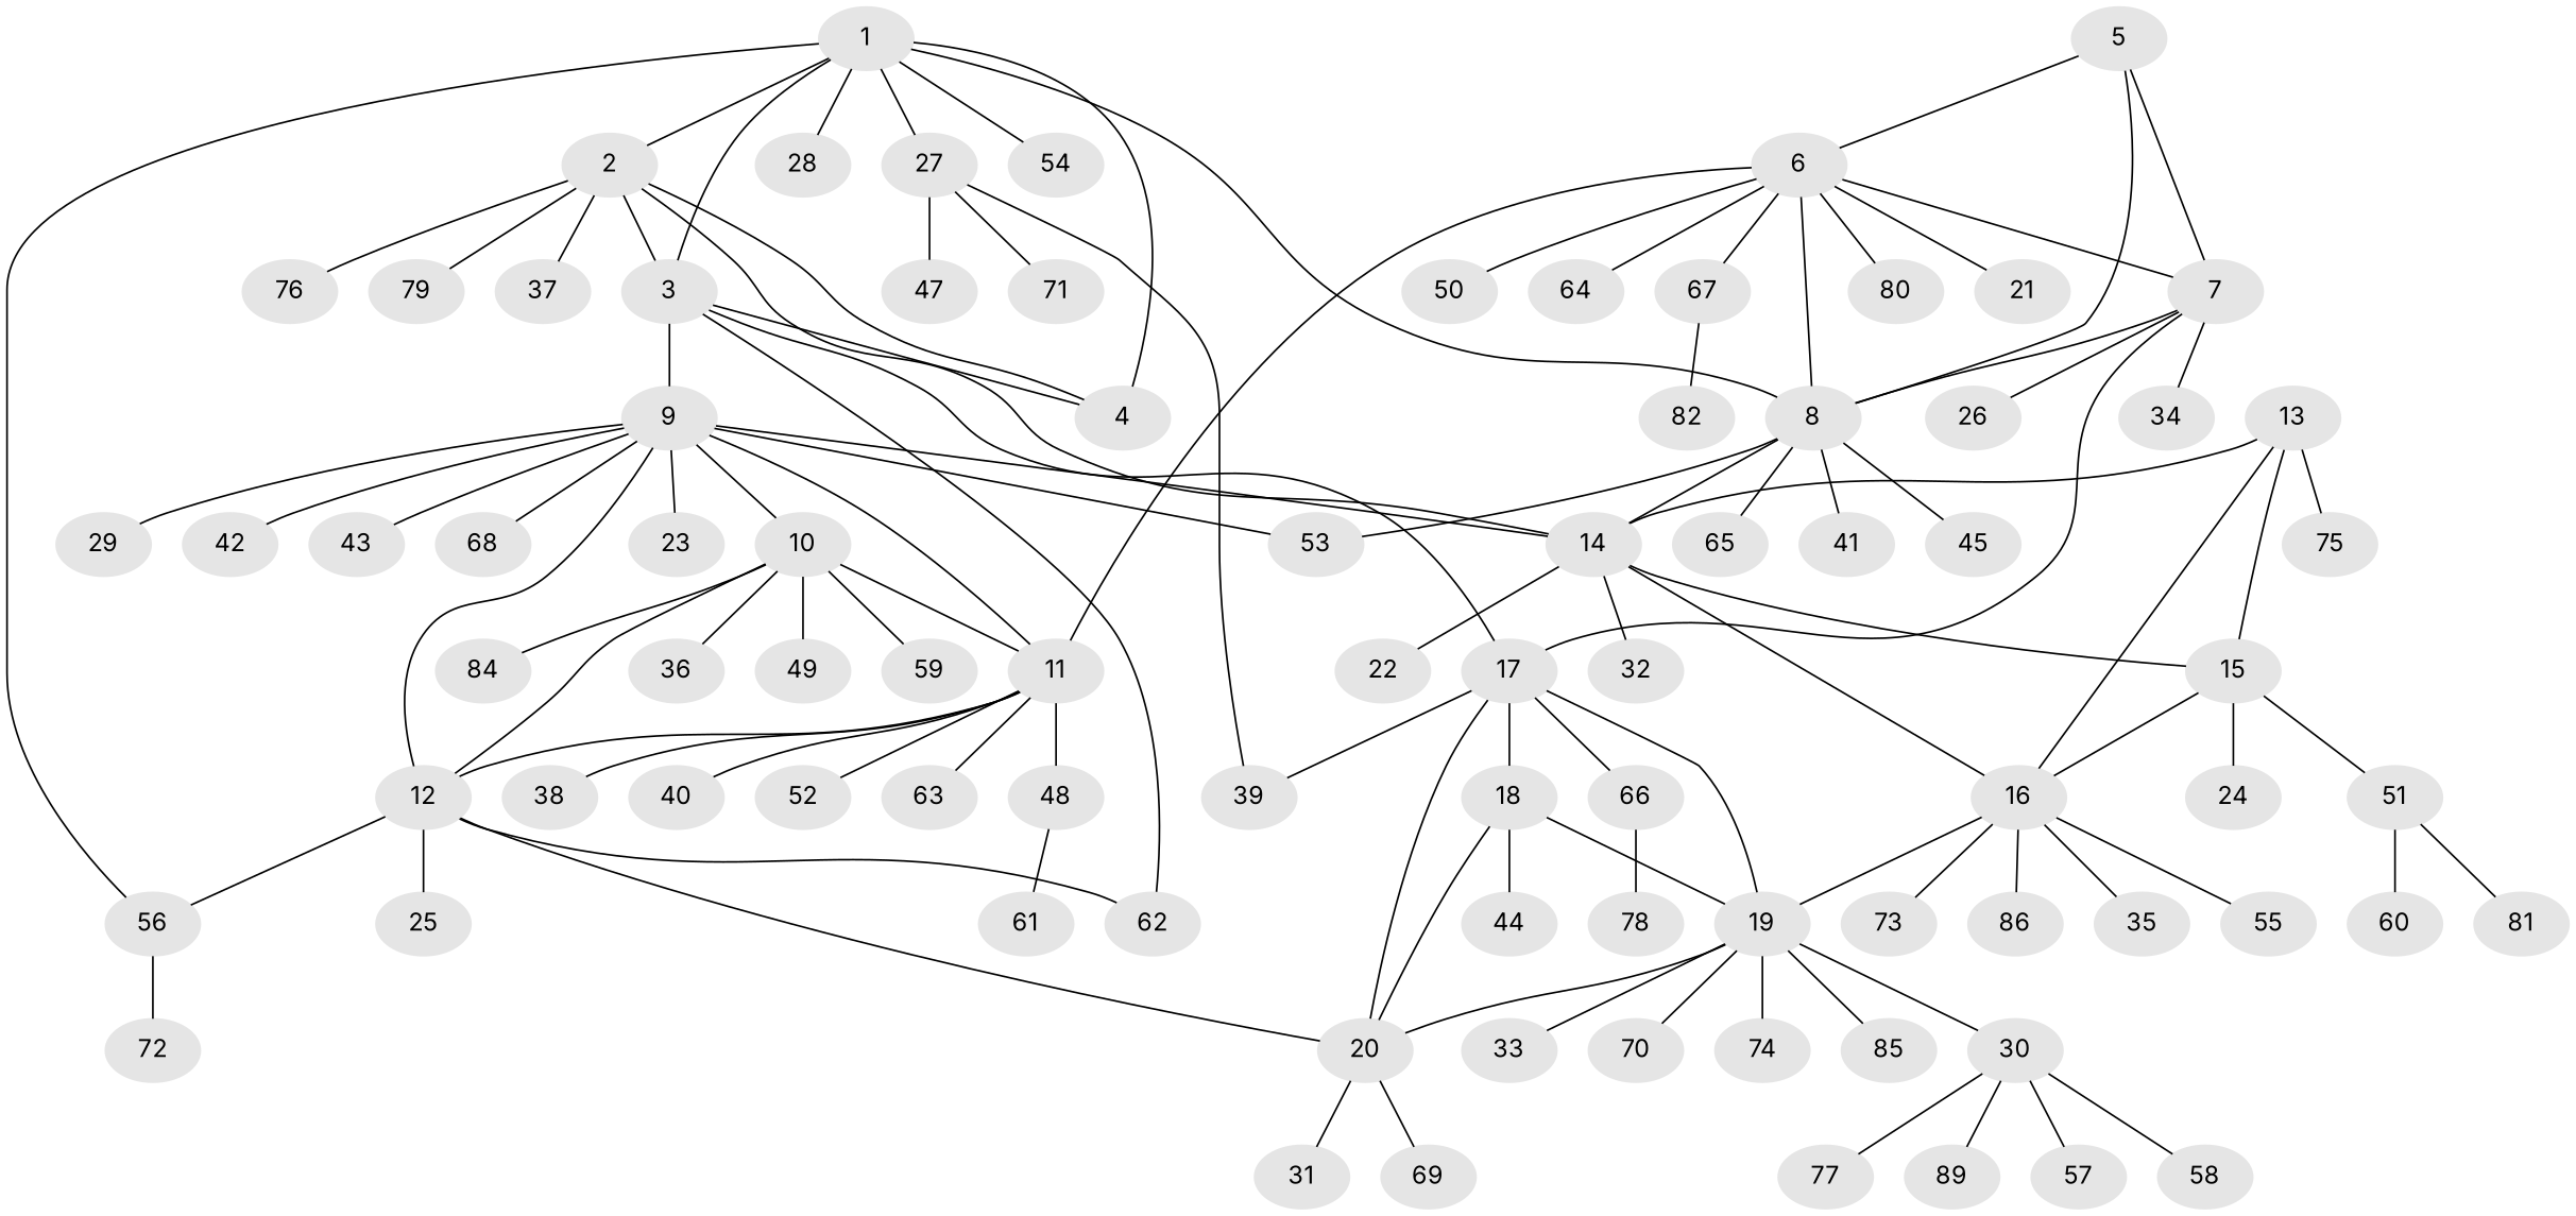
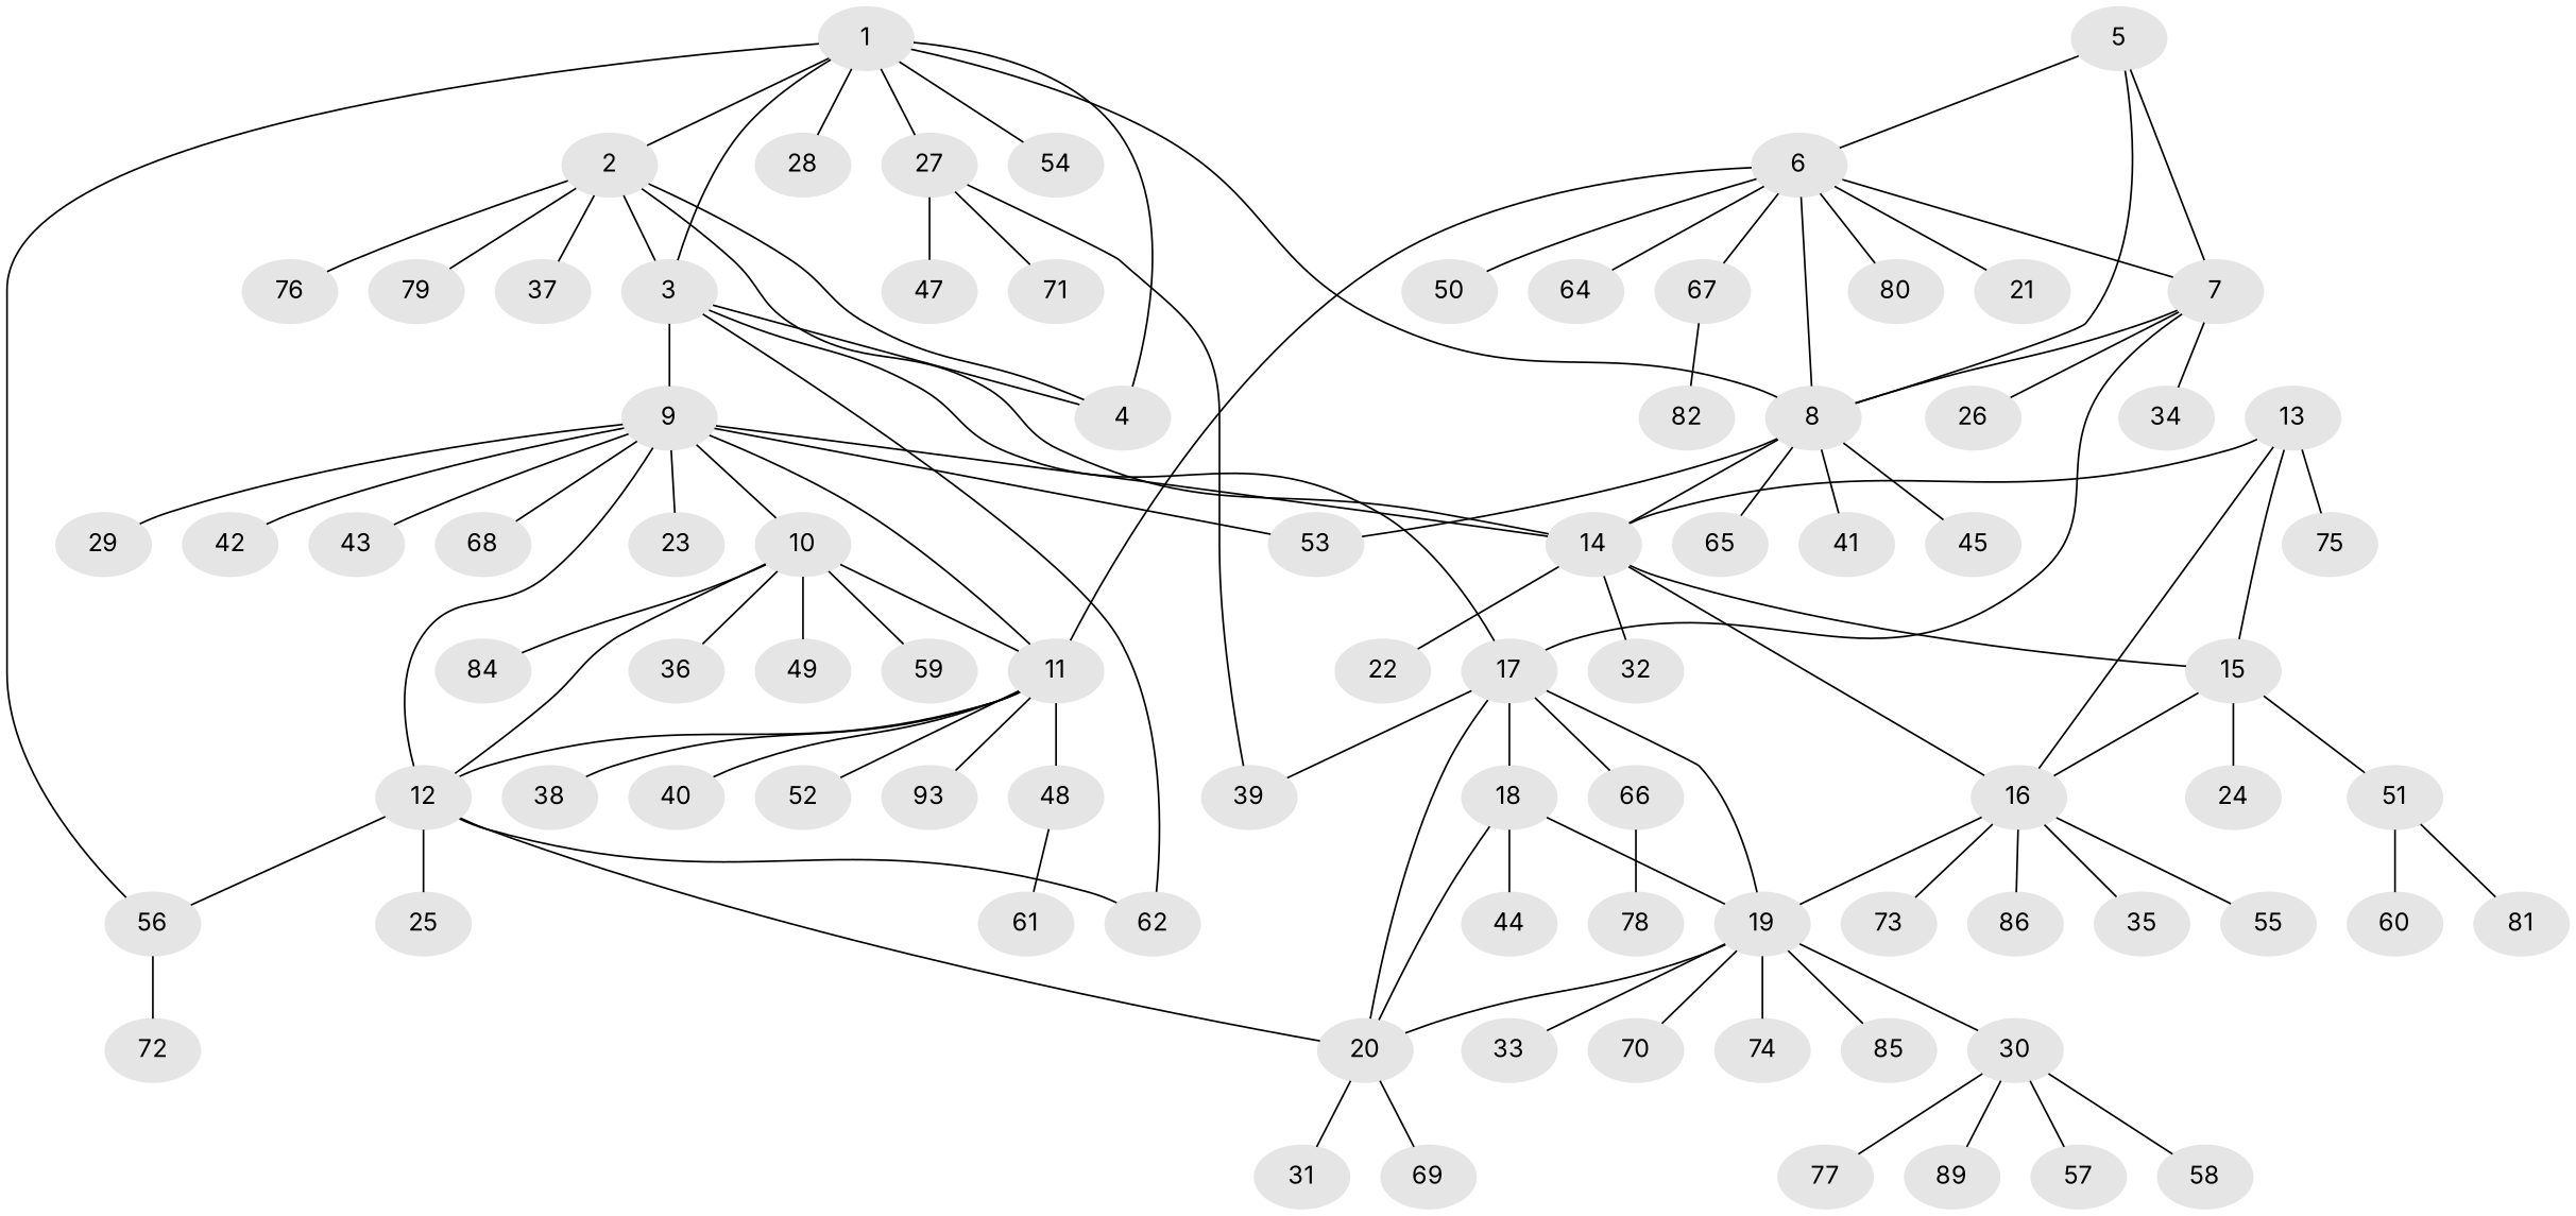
  graph {
    fontname=Inter
    node [color=gray90 fontname=Inter style=filled]
    edge [fontname=Inter]
    1
    2
    3
    4
    8
    27
    28
    54
    56
    14
    37
    76
    79
    9
    17
    62
    41
    45
    53
    65
    39
    47
    71
    72
    15
    16
    22
    32
    11
    10
    12
    23
    29
    42
    43
    68
    20
    19
    18
    66
    5
    6
    7
    21
    50
    64
    67
    80
    26
    34
    38
    40
    48
    52
-   63
+   63 [label=93]
    82
    36
    49
    59
    84
    25
    61
    31
    69
    13
    75
    24
    51
    35
    55
    73
    86
    60
    81
    30
    33
    70
    74
    85
    44
    78
    57
    58
    77
    n85 [label=89]
    1 -- 2
    1 -- 3
    1 -- 4
    1 -- 8
    1 -- 27
    1 -- 28
    1 -- 54
    1 -- 56
    2 -- 3
    2 -- 4
    2 -- 14
    2 -- 37
    2 -- 76
    2 -- 79
    3 -- 4
    3 -- 9
    3 -- 17
    3 -- 62
    8 -- 14
    8 -- 41
    8 -- 45
    8 -- 53
    8 -- 65
    27 -- 39
    27 -- 47
    27 -- 71
    56 -- 72
    14 -- 15
    14 -- 16
    14 -- 22
    14 -- 32
    9 -- 14
    9 -- 53
    9 -- 11
    9 -- 10
    9 -- 12
    9 -- 23
    9 -- 29
    9 -- 42
    9 -- 43
    9 -- 68
    17 -- 39
    17 -- 20
    17 -- 19
    17 -- 18
    17 -- 66
    15 -- 16
    15 -- 24
    15 -- 51
    16 -- 19
    16 -- 35
    16 -- 55
    16 -- 73
    16 -- 86
    11 -- 12
    11 -- 38
    11 -- 40
    11 -- 48
    11 -- 52
    11 -- 63
    10 -- 11
    10 -- 12
    10 -- 36
    10 -- 49
    10 -- 59
    10 -- 84
    12 -- 56
    12 -- 62
    12 -- 20
    12 -- 25
    20 -- 31
    20 -- 69
    19 -- 20
    19 -- 30
    19 -- 33
    19 -- 70
    19 -- 74
    19 -- 85
    18 -- 20
    18 -- 19
    18 -- 44
    66 -- 78
    5 -- 8
    5 -- 6
    5 -- 7
    6 -- 8
    6 -- 11
    6 -- 7
    6 -- 21
    6 -- 50
    6 -- 64
    6 -- 67
    6 -- 80
    7 -- 8
    7 -- 17
    7 -- 26
    7 -- 34
    67 -- 82
    48 -- 61
    13 -- 14
    13 -- 15
    13 -- 16
    13 -- 75
    51 -- 60
    51 -- 81
    30 -- 57
    30 -- 58
    30 -- 77
    30 -- n85
  }
